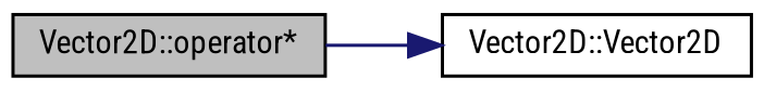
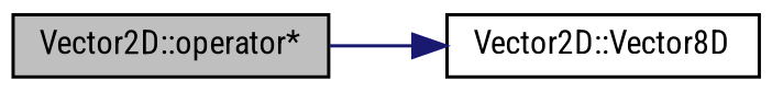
  digraph {
    rankdir=LR
    fontname="Roboto Condensed"
    node [color=black fontname="Roboto Condensed" fontsize=10 shape=record style=filled]
    n1 [fillcolor=grey75 fontcolor=black height=0.2 label="Vector2D::operator*" width=0.4]
-   n2 [fillcolor=white height=0.2 label="Vector2D::Vector2D" width=0.4]
+   n2 [fillcolor=white height=0.2 label="Vector2D::Vector8D" width=0.4]
    n1 -> n2 [color=midnightblue fontname="Roboto Condensed" fontsize=10 labelfontname=Helvetica labelfontsize=10 style=solid]
  }
